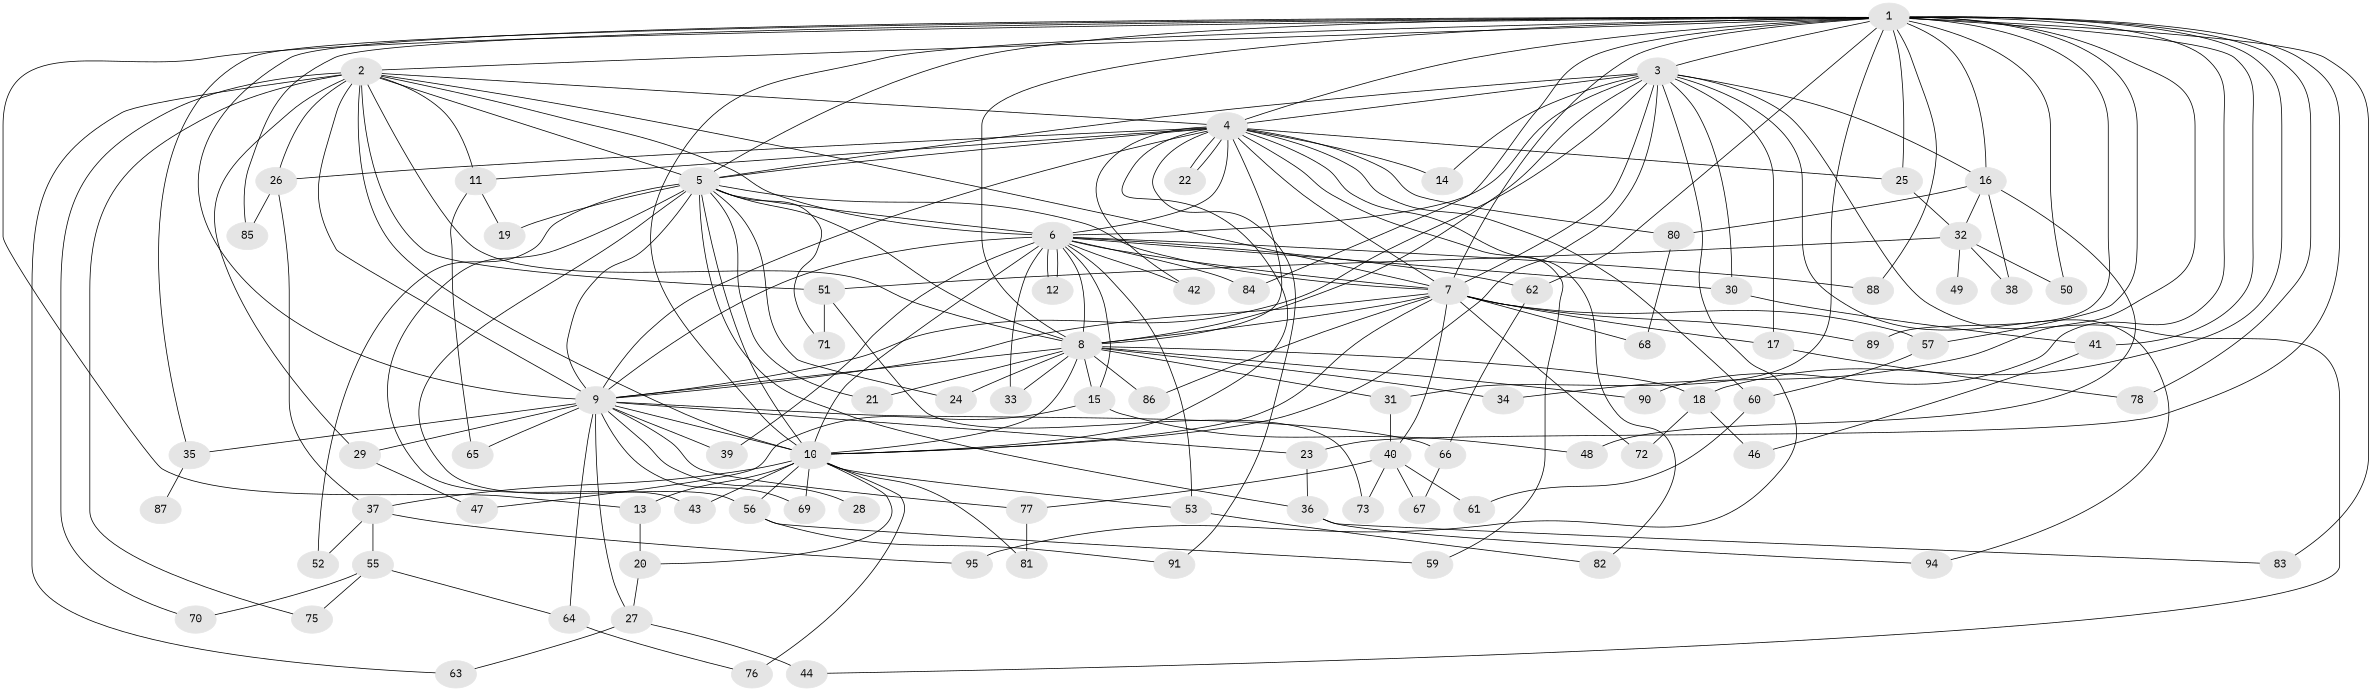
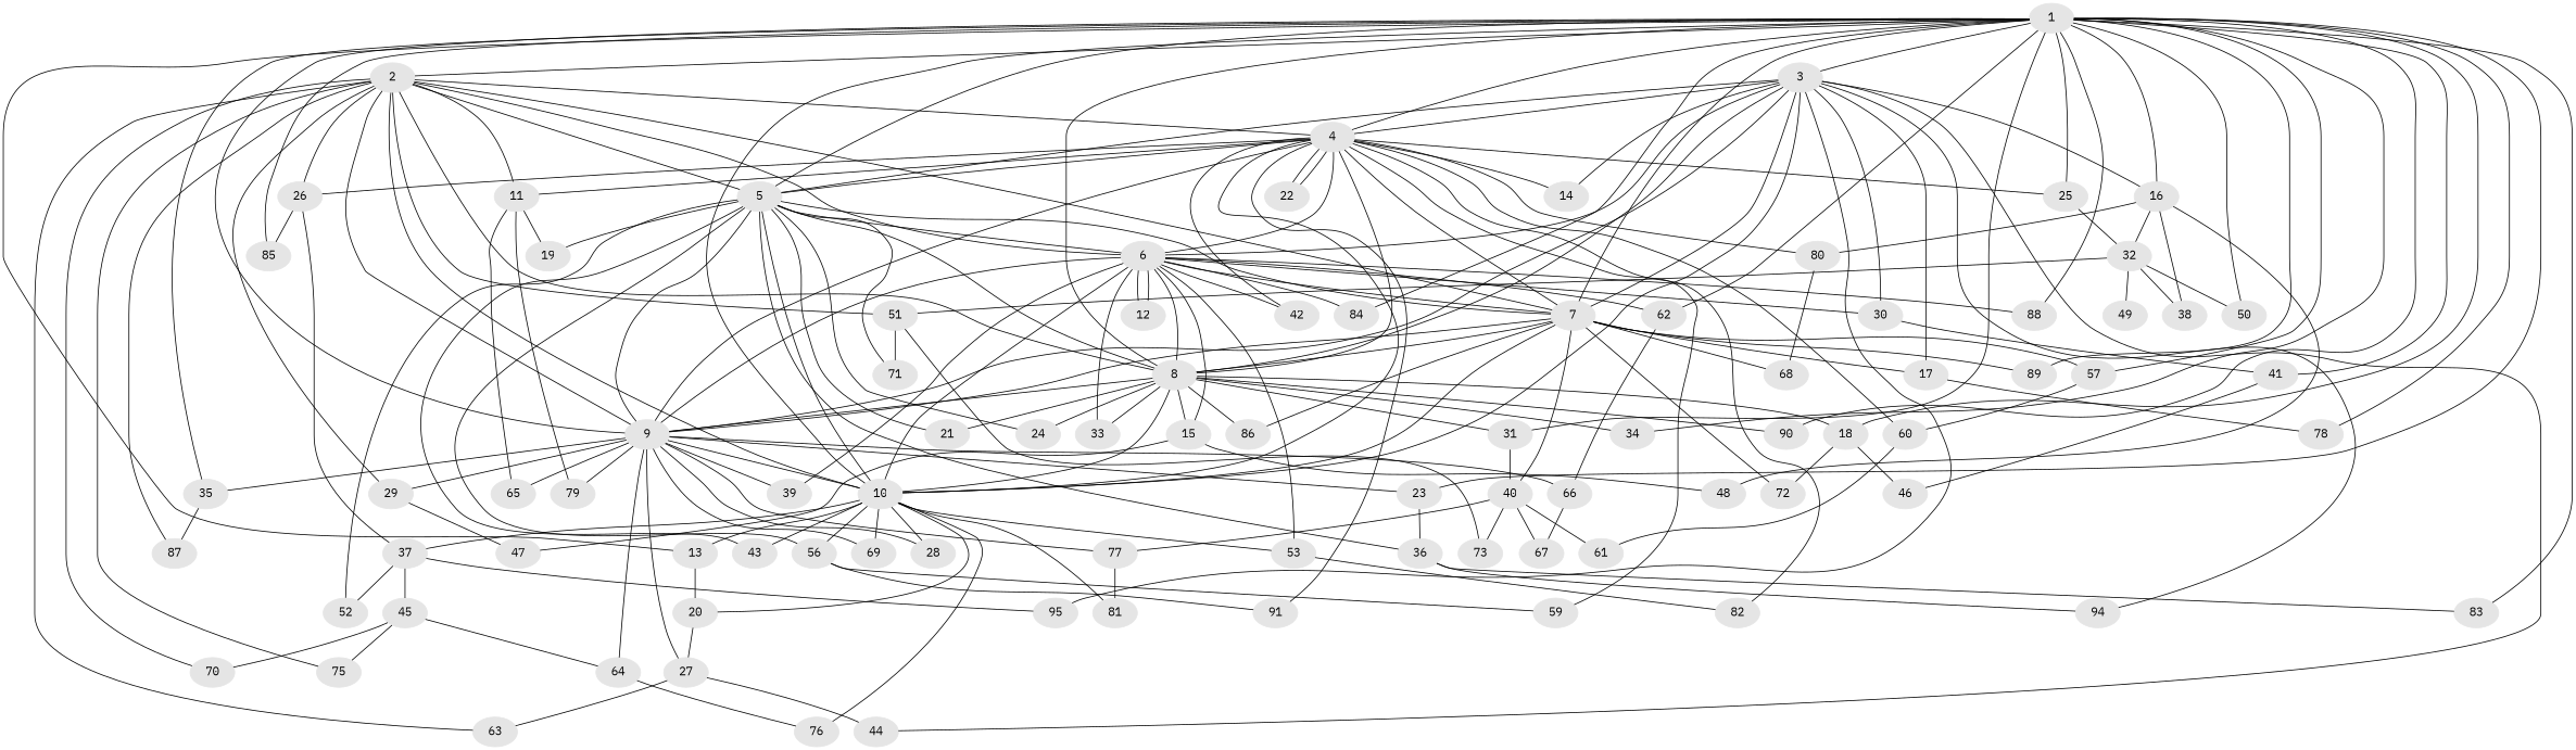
  graph {
    fontname="IBM Plex Mono"
    node [color=gray90 fontname="IBM Plex Mono" style=filled]
    edge [fontname="IBM Plex Mono"]
    1
    2
    3
    4
    5
    7
    8
    9
    10
    13
    16
    18
    23
    25
    31
    34
    35
    41
    50
    57
    62
    78
    83
    84
    85
    88
    89
    90
    6
    11
    26
    29
    51
    63
    70
    75
    87
    14
    17
    30
    44
    n42 [label=95]
    n43 [label=94]
    22
    42
    59
    60
    80
    82
    91
    19
    21
    24
    36
    43
    52
    56
    71
    12
    15
    33
    39
    53
    40
    68
    72
    86
    27
    28
    64
    65
    66
    69
    77
+   79
    20
    37
    76
    81
    48
    32
    38
    46
    47
    73
    61
    67
-   55
+   55 [label=45]
    49
    1 -- 2
    1 -- 3
    1 -- 4
    1 -- 5
    1 -- 7
    1 -- 8
    1 -- 9
    1 -- 10
    1 -- 13
    1 -- 16
    1 -- 18
    1 -- 23
    1 -- 25
    1 -- 31
    1 -- 34
    1 -- 35
    1 -- 41
    1 -- 50
    1 -- 57
    1 -- 62
    1 -- 78
    1 -- 83
    1 -- 84
    1 -- 85
    1 -- 88
    1 -- 89
    1 -- 90
    2 -- 4
    2 -- 5
    2 -- 7
    2 -- 8
    2 -- 9
    2 -- 10
    2 -- 6
    2 -- 11
    2 -- 26
    2 -- 29
    2 -- 51
    2 -- 63
    2 -- 70
    2 -- 75
+   2 -- 87
    3 -- 4
    3 -- 5
    3 -- 7
    3 -- 8
    3 -- 9
    3 -- 10
    3 -- 16
    3 -- 6
    3 -- 14
    3 -- 17
    3 -- 30
    3 -- 44
    3 -- n42
    3 -- n43
    4 -- 5
    4 -- 7
    4 -- 8
    4 -- 9
    4 -- 10
    4 -- 25
    4 -- 6
    4 -- 11
    4 -- 26
    4 -- 14
    4 -- 22
    4 -- 22
    4 -- 42
    4 -- 59
    4 -- 60
    4 -- 80
    4 -- 82
    4 -- 91
    5 -- 7
    5 -- 8
    5 -- 9
    5 -- 10
    5 -- 6
    5 -- 19
    5 -- 21
    5 -- 24
    5 -- 36
    5 -- 43
    5 -- 52
    5 -- 56
    5 -- 71
    7 -- 8
    7 -- 9
    7 -- 10
    7 -- 57
    7 -- 89
    7 -- 17
    7 -- 40
    7 -- 68
    7 -- 72
    7 -- 86
    8 -- 9
    8 -- 10
    8 -- 18
    8 -- 31
    8 -- 34
    8 -- 90
    8 -- 21
    8 -- 24
    8 -- 15
    8 -- 33
    8 -- 86
    9 -- 10
    9 -- 23
    9 -- 35
    9 -- 29
    9 -- 39
    9 -- 27
    9 -- 28
    9 -- 64
    9 -- 65
    9 -- 66
    9 -- 69
    9 -- 77
+   9 -- 79
    10 -- 13
    10 -- 43
    10 -- 56
    10 -- 53
+   10 -- 28
    10 -- 69
    10 -- 20
    10 -- 37
    10 -- 76
    10 -- 81
    13 -- 20
    16 -- 80
    16 -- 48
    16 -- 32
    16 -- 38
    18 -- 72
    18 -- 46
    23 -- 36
    25 -- 32
    31 -- 40
    35 -- 87
    41 -- 46
    57 -- 60
    62 -- 66
    6 -- 7
    6 -- 8
    6 -- 9
    6 -- 10
    6 -- 62
    6 -- 84
    6 -- 88
    6 -- 30
    6 -- 42
    6 -- 12
    6 -- 12
    6 -- 15
    6 -- 33
    6 -- 39
    6 -- 53
    11 -- 19
    11 -- 65
+   11 -- 79
    26 -- 85
    26 -- 37
    29 -- 47
    51 -- 71
    51 -- 73
    17 -- 78
    30 -- 41
    60 -- 61
    80 -- 68
    36 -- 83
    36 -- n43
    56 -- 59
    56 -- 91
    15 -- 48
    15 -- 47
    53 -- 82
    40 -- 77
    40 -- 73
    40 -- 61
    40 -- 67
    27 -- 63
    27 -- 44
    64 -- 76
    66 -- 67
    77 -- 81
    20 -- 27
    37 -- n42
    37 -- 52
    37 -- 55
    32 -- 50
    32 -- 51
    32 -- 38
    32 -- 49
    55 -- 70
    55 -- 75
    55 -- 64
  }
